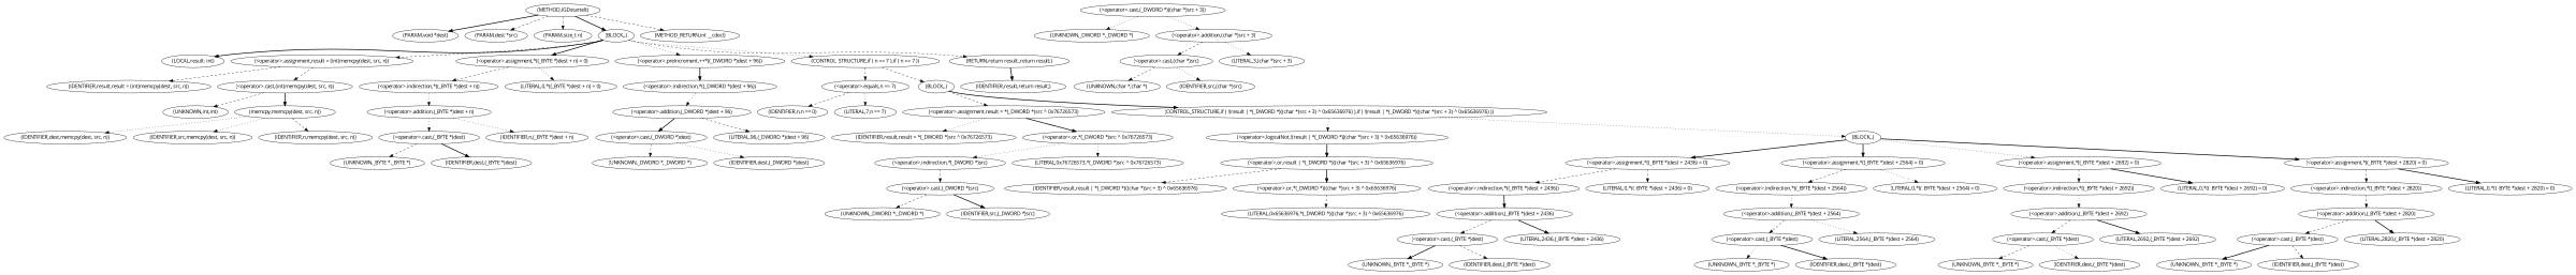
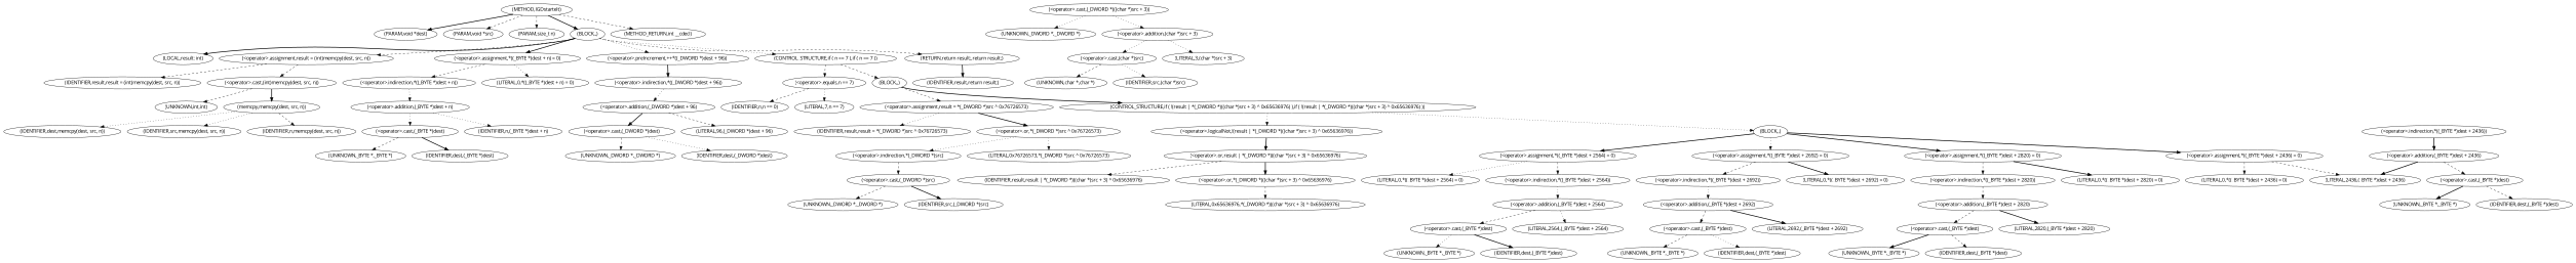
  digraph {
    fontname="Open Sans"
    node [fontname="Open Sans"]
    edge [fontname="Open Sans" style=dashed]
    n1 [label="(METHOD,IGDstartelt)"]
    n2 [label="(PARAM,void *dest)"]
-   n3 [label="(PARAM,dest *src)"]
+   n3 [label="(PARAM,void *src)"]
    n4 [label="(PARAM,size_t n)"]
    n5 [label="(BLOCK,,)"]
    n6 [label="(METHOD_RETURN,int __cdecl)"]
    n7 [label="(LOCAL,result: int)"]
    n8 [label="(<operator>.assignment,result = (int)memcpy(dest, src, n))"]
    n9 [label="(<operator>.assignment,*((_BYTE *)dest + n) = 0)"]
    n10 [label="(<operator>.preIncrement,++*((_DWORD *)dest + 96))"]
    n11 [label="(CONTROL_STRUCTURE,if ( n == 7 ),if ( n == 7 ))"]
    n12 [label="(RETURN,return result;,return result;)"]
    n13 [label="(IDENTIFIER,result,result = (int)memcpy(dest, src, n))"]
    n14 [label="(<operator>.cast,(int)memcpy(dest, src, n))"]
    n15 [label="(<operator>.indirection,*((_BYTE *)dest + n))"]
    n16 [label="(LITERAL,0,*((_BYTE *)dest + n) = 0)"]
    n17 [label="(<operator>.indirection,*((_DWORD *)dest + 96))"]
    n18 [label="(<operator>.equals,n == 7)"]
    n19 [label="(BLOCK,,)"]
    n20 [label="(IDENTIFIER,result,return result;)"]
    n21 [label="(UNKNOWN,int,int)"]
    n22 [label="(memcpy,memcpy(dest, src, n))"]
    n23 [label="(IDENTIFIER,dest,memcpy(dest, src, n))"]
    n24 [label="(IDENTIFIER,src,memcpy(dest, src, n))"]
    n25 [label="(IDENTIFIER,n,memcpy(dest, src, n))"]
    n26 [label="(<operator>.addition,(_BYTE *)dest + n)"]
    n27 [label="(<operator>.cast,(_BYTE *)dest)"]
    n28 [label="(IDENTIFIER,n,(_BYTE *)dest + n)"]
    n29 [label="(UNKNOWN,_BYTE *,_BYTE *)"]
    n30 [label="(IDENTIFIER,dest,(_BYTE *)dest)"]
    n31 [label="(<operator>.addition,(_DWORD *)dest + 96)"]
    n32 [label="(<operator>.cast,(_DWORD *)dest)"]
    n33 [label="(LITERAL,96,(_DWORD *)dest + 96)"]
    n34 [label="(UNKNOWN,_DWORD *,_DWORD *)"]
    n35 [label="(IDENTIFIER,dest,(_DWORD *)dest)"]
    n36 [label="(IDENTIFIER,n,n == 0)"]
    n37 [label="(LITERAL,7,n == 7)"]
    n38 [label="(<operator>.assignment,result = *(_DWORD *)src ^ 0x76726573)"]
    n39 [label="(CONTROL_STRUCTURE,if ( !(result | *(_DWORD *)((char *)src + 3) ^ 0x65636976) ),if ( !(result | *(_DWORD *)((char *)src + 3) ^ 0x65636976) ))"]
    n40 [label="(IDENTIFIER,result,result = *(_DWORD *)src ^ 0x76726573)"]
    n41 [label="(<operator>.or,*(_DWORD *)src ^ 0x76726573)"]
    n42 [label="(<operator>.logicalNot,!(result | *(_DWORD *)((char *)src + 3) ^ 0x65636976))"]
    n43 [label="(BLOCK,,)"]
    n44 [label="(<operator>.indirection,*(_DWORD *)src)"]
    n45 [label="(LITERAL,0x76726573,*(_DWORD *)src ^ 0x76726573)"]
    n46 [label="(<operator>.cast,(_DWORD *)src)"]
    n47 [label="(UNKNOWN,_DWORD *,_DWORD *)"]
    n48 [label="(IDENTIFIER,src,(_DWORD *)src)"]
    n49 [label="(<operator>.or,result | *(_DWORD *)((char *)src + 3) ^ 0x65636976)"]
    n50 [label="(<operator>.assignment,*((_BYTE *)dest + 2436) = 0)"]
    n51 [label="(<operator>.assignment,*((_BYTE *)dest + 2564) = 0)"]
    n52 [label="(<operator>.assignment,*((_BYTE *)dest + 2692) = 0)"]
    n53 [label="(<operator>.assignment,*((_BYTE *)dest + 2820) = 0)"]
    n54 [label="(IDENTIFIER,result,result | *(_DWORD *)((char *)src + 3) ^ 0x65636976)"]
    n55 [label="(<operator>.or,*(_DWORD *)((char *)src + 3) ^ 0x65636976)"]
    n56 [label="(LITERAL,0x65636976,*(_DWORD *)((char *)src + 3) ^ 0x65636976)"]
    n57 [label="(<operator>.cast,(_DWORD *)((char *)src + 3))"]
    n58 [label="(UNKNOWN,_DWORD *,_DWORD *)"]
    n59 [label="(<operator>.addition,(char *)src + 3)"]
    n60 [label="(<operator>.cast,(char *)src)"]
    n61 [label="(LITERAL,3,(char *)src + 3)"]
    n62 [label="(UNKNOWN,char *,char *)"]
    n63 [label="(IDENTIFIER,src,(char *)src)"]
    n64 [label="(<operator>.indirection,*((_BYTE *)dest + 2436))"]
    n65 [label="(LITERAL,0,*((_BYTE *)dest + 2436) = 0)"]
    n66 [label="(<operator>.indirection,*((_BYTE *)dest + 2564))"]
    n67 [label="(LITERAL,0,*((_BYTE *)dest + 2564) = 0)"]
    n68 [label="(<operator>.indirection,*((_BYTE *)dest + 2692))"]
    n69 [label="(LITERAL,0,*((_BYTE *)dest + 2692) = 0)"]
    n70 [label="(<operator>.indirection,*((_BYTE *)dest + 2820))"]
    n71 [label="(LITERAL,0,*((_BYTE *)dest + 2820) = 0)"]
    n72 [label="(<operator>.addition,(_BYTE *)dest + 2436)"]
    n73 [label="(<operator>.cast,(_BYTE *)dest)"]
    n74 [label="(LITERAL,2436,(_BYTE *)dest + 2436)"]
    n75 [label="(UNKNOWN,_BYTE *,_BYTE *)"]
    n76 [label="(IDENTIFIER,dest,(_BYTE *)dest)"]
    n77 [label="(<operator>.addition,(_BYTE *)dest + 2564)"]
    n78 [label="(<operator>.cast,(_BYTE *)dest)"]
    n79 [label="(LITERAL,2564,(_BYTE *)dest + 2564)"]
    n80 [label="(UNKNOWN,_BYTE *,_BYTE *)"]
    n81 [label="(IDENTIFIER,dest,(_BYTE *)dest)"]
    n82 [label="(<operator>.addition,(_BYTE *)dest + 2692)"]
    n83 [label="(<operator>.cast,(_BYTE *)dest)"]
    n84 [label="(LITERAL,2692,(_BYTE *)dest + 2692)"]
    n85 [label="(UNKNOWN,_BYTE *,_BYTE *)"]
    n86 [label="(IDENTIFIER,dest,(_BYTE *)dest)"]
    n87 [label="(<operator>.addition,(_BYTE *)dest + 2820)"]
    n88 [label="(<operator>.cast,(_BYTE *)dest)"]
    n89 [label="(LITERAL,2820,(_BYTE *)dest + 2820)"]
    n90 [label="(UNKNOWN,_BYTE *,_BYTE *)"]
    n91 [label="(IDENTIFIER,dest,(_BYTE *)dest)"]
    n1 -> n2 [style=bold]
    n1 -> n3
    n1 -> n4
    n1 -> n5 [style=bold]
    n1 -> n6
    n5 -> n7 [style=bold]
    n5 -> n8
    n5 -> n9 [style=bold]
    n5 -> n10 [style=dotted]
    n5 -> n11 [style=dotted]
    n5 -> n12
    n8 -> n13
    n8 -> n14
    n9 -> n15
    n9 -> n16 [style=dotted]
    n10 -> n17 [style=bold]
    n11 -> n18
    n11 -> n19
    n12 -> n20 [style=bold]
    n14 -> n21
    n14 -> n22 [style=bold]
    n15 -> n26 [style=dotted]
    n17 -> n31 [style=dotted]
    n18 -> n36
    n18 -> n37 [style=dotted]
    n19 -> n38
    n19 -> n39 [style=bold]
    n22 -> n23 [style=dotted]
    n22 -> n24 [style=dotted]
    n22 -> n25
    n26 -> n27 [style=dotted]
    n26 -> n28 [style=dotted]
    n27 -> n29
    n27 -> n30 [style=bold]
    n31 -> n32 [style=bold]
    n31 -> n33
    n32 -> n34
    n32 -> n35 [style=dotted]
    n38 -> n40 [style=dotted]
    n38 -> n41 [style=bold]
    n39 -> n42 [style=dotted]
    n39 -> n43 [style=dotted]
    n41 -> n44 [style=dotted]
    n41 -> n45 [style=dotted]
    n42 -> n49 [style=bold]
    n43 -> n50 [style=bold]
    n43 -> n51 [style=bold]
    n43 -> n52 [style=dotted]
    n43 -> n53 [style=bold]
    n44 -> n46
    n46 -> n47
    n46 -> n48 [style=bold]
    n49 -> n54
    n49 -> n55 [style=bold]
-   n50 -> n64
+   n50 -> n74
    n50 -> n65
    n51 -> n66
    n51 -> n67 [style=dotted]
    n52 -> n68
    n52 -> n69 [style=bold]
    n53 -> n70
    n53 -> n71 [style=bold]
    n55 -> n56
    n57 -> n58 [style=dotted]
    n57 -> n59 [style=dotted]
-   n59 -> n60
+   n59 -> n60 [style=dotted]
    n59 -> n61 [style=dotted]
    n60 -> n62
    n60 -> n63 [style=dotted]
    n64 -> n72 [style=bold]
    n66 -> n77 [style=dotted]
    n68 -> n82 [style=dotted]
    n70 -> n87
    n72 -> n73
    n72 -> n74 [style=bold]
    n73 -> n75 [style=bold]
    n73 -> n76
    n77 -> n78
    n77 -> n79 [style=dotted]
    n78 -> n80 [style=dotted]
    n78 -> n81 [style=bold]
    n82 -> n83
    n82 -> n84 [style=bold]
    n83 -> n85
    n83 -> n86 [style=dotted]
    n87 -> n88
    n87 -> n89 [style=bold]
    n88 -> n90 [style=bold]
    n88 -> n91
  }
